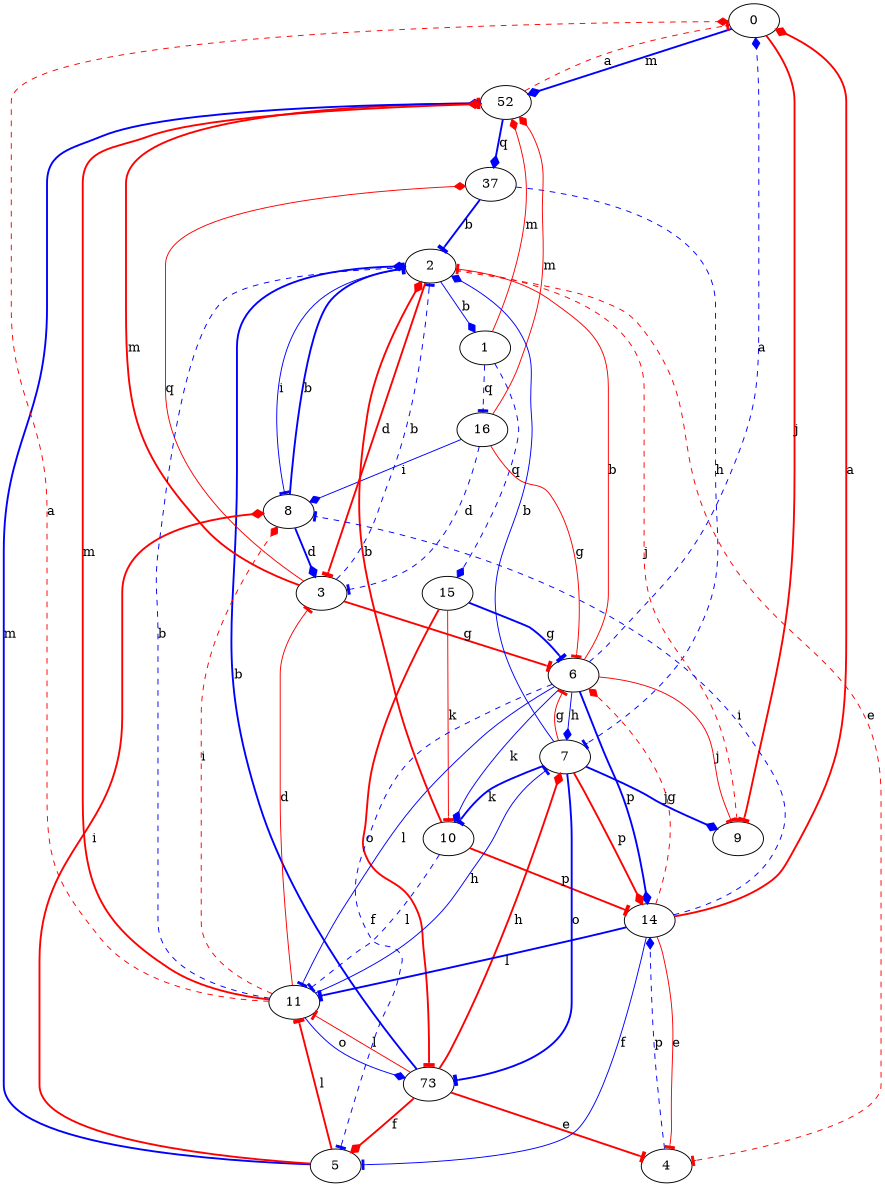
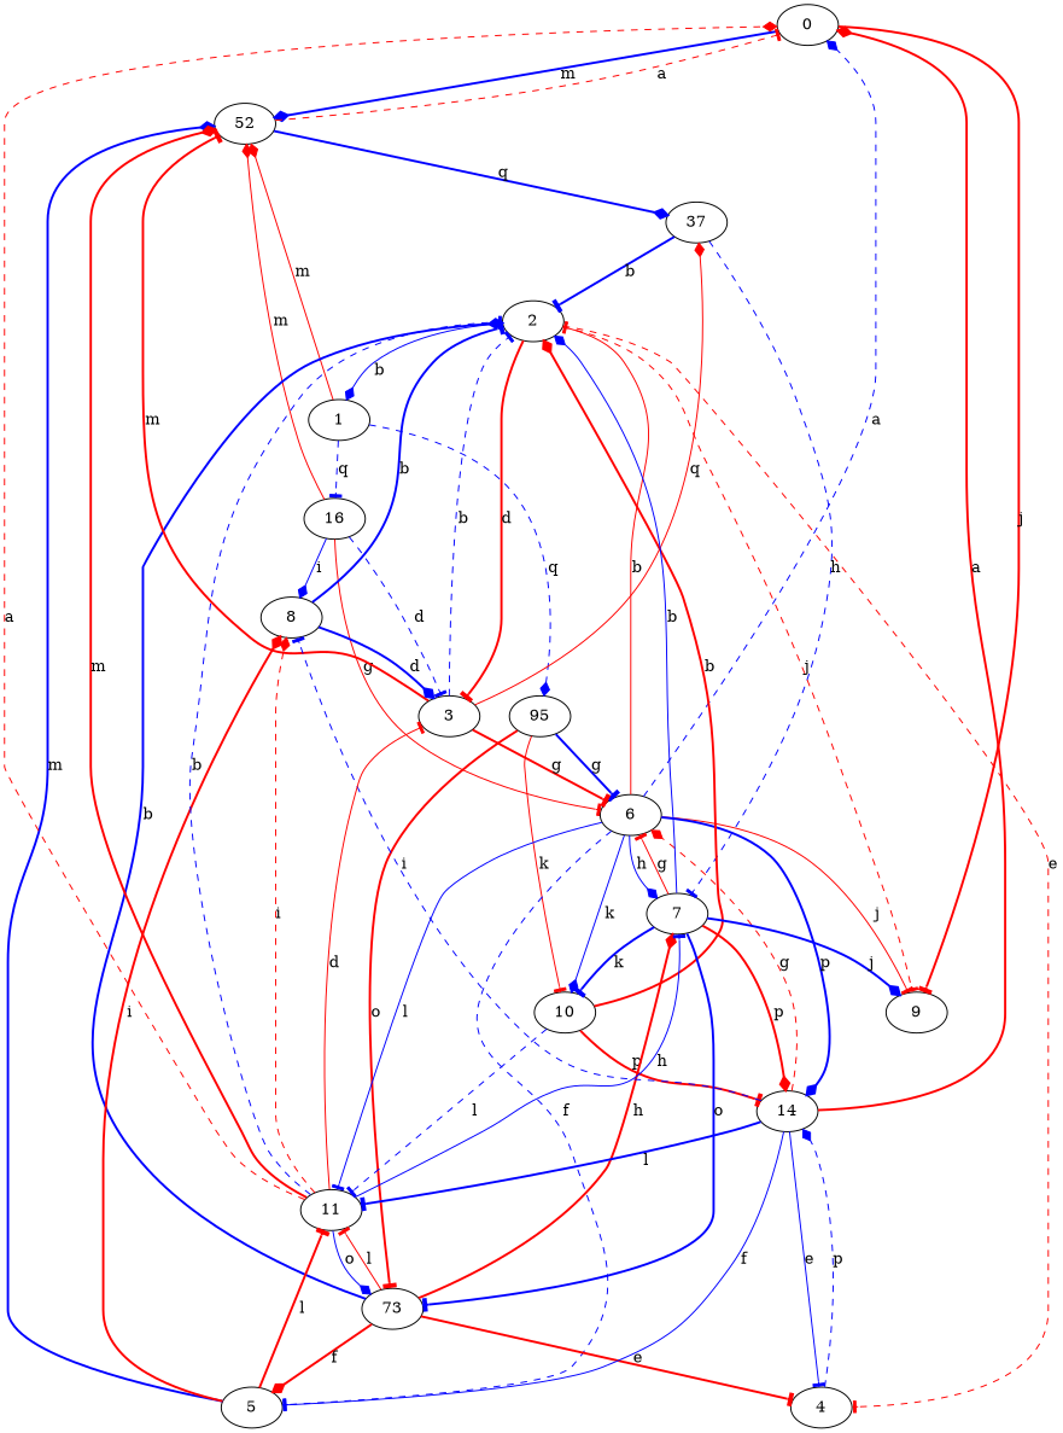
  strict digraph {
    edge [arrowhead=tee color=blue style=bold]
    0
    9
    n3 [label=52]
    n4 [label=37]
    1
-   15
+   15 [label=95]
    16
    6
    10
    n10 [label=73]
    3
    8
    2
    4
    14
    5
    11
    7
    0 -> 9 [color=red label=j]
    0 -> n3 [arrowhead=diamond label=m]
    n3 -> 0 [color=red label=a style=dashed]
    n3 -> n4 [arrowhead=diamond label=q]
    n4 -> 2 [label=b]
    n4 -> 7 [label=h style=dashed]
    1 -> n3 [arrowhead=diamond color=red label=m style=solid]
    1 -> 15 [arrowhead=diamond label=q style=dashed]
    1 -> 16 [label=q style=dashed]
    15 -> 6 [label=g]
    15 -> 10 [color=red label=k style=solid]
    15 -> n10 [color=red label=o]
    16 -> n3 [arrowhead=diamond color=red label=m style=solid]
    16 -> 6 [color=red label=g style=solid]
    16 -> 3 [label=d style=dashed]
    16 -> 8 [arrowhead=diamond label=i style=solid]
    6 -> 0 [arrowhead=diamond label=a style=dashed]
    6 -> 9 [color=red label=j style=solid]
    6 -> 10 [arrowhead=diamond label=k style=solid]
    6 -> 2 [color=red label=b style=solid]
    6 -> 14 [arrowhead=diamond label=p]
    6 -> 5 [label=f style=dashed]
    6 -> 11 [label=l style=solid]
    6 -> 7 [arrowhead=diamond label=h style=solid]
    10 -> 2 [arrowhead=diamond color=red label=b]
    10 -> 14 [color=red label=p]
    10 -> 11 [label=l style=dashed]
    n10 -> 2 [arrowhead=diamond label=b]
    n10 -> 4 [color=red label=e]
    n10 -> 5 [arrowhead=diamond color=red label=f]
    n10 -> 11 [color=red label=l style=solid]
    n10 -> 7 [arrowhead=diamond color=red label=h]
    3 -> n3 [color=red label=m]
    3 -> n4 [arrowhead=diamond color=red label=q style=solid]
    3 -> 6 [color=red label=g]
    3 -> 2 [label=b style=dashed]
    8 -> 3 [arrowhead=diamond label=d]
    8 -> 2 [label=b]
    2 -> 9 [color=red label=j style=dashed]
    2 -> 1 [arrowhead=diamond label=b style=solid]
    2 -> 3 [color=red label=d]
-   2 -> 8 [label=i style=solid]
    2 -> 4 [color=red label=e style=dashed]
    4 -> 14 [arrowhead=diamond label=p style=dashed]
    14 -> 0 [arrowhead=diamond color=red label=a]
    14 -> 6 [arrowhead=diamond color=red label=g style=dashed]
    14 -> 8 [label=i style=dashed]
-   14 -> 4 [color=red label=e style=solid]
+   14 -> 4 [label=e style=solid]
    14 -> 5 [label=f style=solid]
    14 -> 11 [label=l]
    5 -> n3 [arrowhead=diamond label=m]
    5 -> 8 [arrowhead=diamond color=red label=i]
    5 -> 11 [color=red label=l]
    11 -> 0 [arrowhead=diamond color=red label=a style=dashed]
    11 -> n3 [arrowhead=diamond color=red label=m]
    11 -> n10 [arrowhead=diamond label=o style=solid]
    11 -> 3 [color=red label=d style=solid]
    11 -> 8 [arrowhead=diamond color=red label=i style=dashed]
    11 -> 2 [label=b style=dashed]
    11 -> 7 [label=h style=solid]
    7 -> 9 [arrowhead=diamond label=j]
    7 -> 6 [color=red label=g style=solid]
    7 -> 10 [label=k]
    7 -> n10 [label=o]
    7 -> 2 [arrowhead=diamond label=b style=solid]
    7 -> 14 [arrowhead=diamond color=red label=p]
  }
